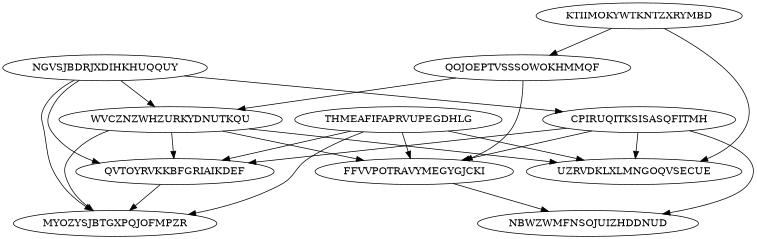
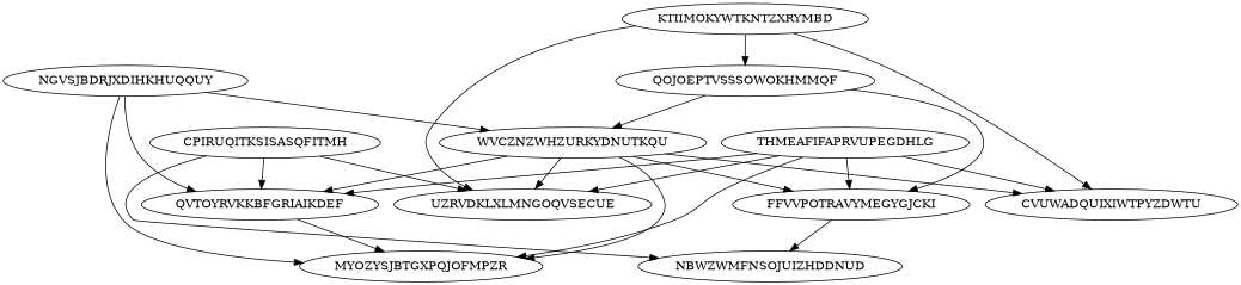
  digraph {
    node [Weight=20]
    edge [Weight=15]
    WVCZNZWHZURKYDNUTKQU
    NGVSJBDRJXDIHKHUQQUY [Weight=16]
    CPIRUQITKSISASQFITMH [Weight=13]
    QVTOYRVKKBFGRIAIKDEF [Weight=16]
    MYOZYSJBTGXPQJOFMPZR [Weight=18]
+   CVUWADQUIXIWTPYZDWTU [Weight=13]
    UZRVDKLXLMNGOQVSECUE
    FFVVPOTRAVYMEGYGJCKI [Weight=10]
    NBWZWMFNSOJUIZHDDNUD [Weight=17]
    KTIIMOKYWTKNTZXRYMBD
    QOJOEPTVSSSOWOKHMMQF [Weight=11]
    THMEAFIFAPRVUPEGDHLG [Weight=16]
    WVCZNZWHZURKYDNUTKQU -> QVTOYRVKKBFGRIAIKDEF [Weight=11]
    WVCZNZWHZURKYDNUTKQU -> MYOZYSJBTGXPQJOFMPZR [Weight=19]
+   WVCZNZWHZURKYDNUTKQU -> CVUWADQUIXIWTPYZDWTU [Weight=14]
    WVCZNZWHZURKYDNUTKQU -> UZRVDKLXLMNGOQVSECUE [Weight=19]
    WVCZNZWHZURKYDNUTKQU -> FFVVPOTRAVYMEGYGJCKI [Weight=12]
    NGVSJBDRJXDIHKHUQQUY -> WVCZNZWHZURKYDNUTKQU [Weight=10]
-   NGVSJBDRJXDIHKHUQQUY -> CPIRUQITKSISASQFITMH
    NGVSJBDRJXDIHKHUQQUY -> QVTOYRVKKBFGRIAIKDEF [Weight=12]
    NGVSJBDRJXDIHKHUQQUY -> MYOZYSJBTGXPQJOFMPZR [Weight=17]
    CPIRUQITKSISASQFITMH -> QVTOYRVKKBFGRIAIKDEF
    CPIRUQITKSISASQFITMH -> UZRVDKLXLMNGOQVSECUE
-   CPIRUQITKSISASQFITMH -> FFVVPOTRAVYMEGYGJCKI [Weight=10]
    CPIRUQITKSISASQFITMH -> NBWZWMFNSOJUIZHDDNUD
    QVTOYRVKKBFGRIAIKDEF -> MYOZYSJBTGXPQJOFMPZR [Weight=17]
    FFVVPOTRAVYMEGYGJCKI -> NBWZWMFNSOJUIZHDDNUD [Weight=12]
+   KTIIMOKYWTKNTZXRYMBD -> CVUWADQUIXIWTPYZDWTU [Weight=14]
    KTIIMOKYWTKNTZXRYMBD -> UZRVDKLXLMNGOQVSECUE [Weight=16]
    KTIIMOKYWTKNTZXRYMBD -> QOJOEPTVSSSOWOKHMMQF [Weight=10]
    QOJOEPTVSSSOWOKHMMQF -> WVCZNZWHZURKYDNUTKQU [Weight=11]
    QOJOEPTVSSSOWOKHMMQF -> FFVVPOTRAVYMEGYGJCKI [Weight=13]
    THMEAFIFAPRVUPEGDHLG -> QVTOYRVKKBFGRIAIKDEF [Weight=20]
    THMEAFIFAPRVUPEGDHLG -> MYOZYSJBTGXPQJOFMPZR [Weight=17]
+   THMEAFIFAPRVUPEGDHLG -> CVUWADQUIXIWTPYZDWTU
    THMEAFIFAPRVUPEGDHLG -> UZRVDKLXLMNGOQVSECUE [Weight=10]
    THMEAFIFAPRVUPEGDHLG -> FFVVPOTRAVYMEGYGJCKI [Weight=13]
  }
